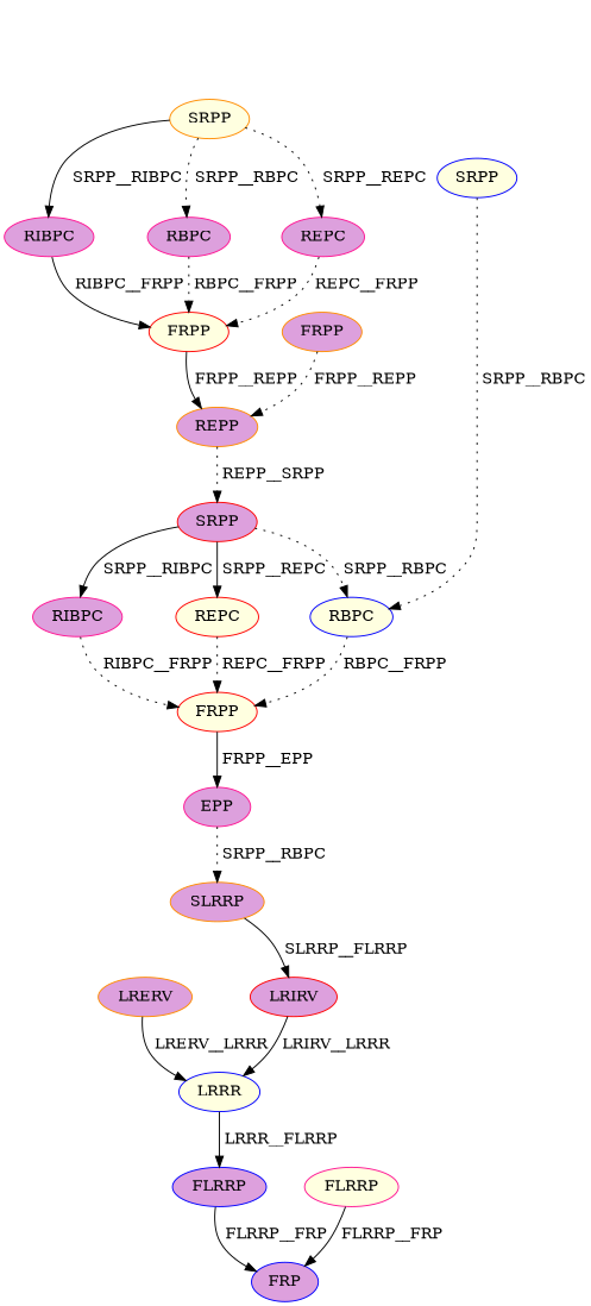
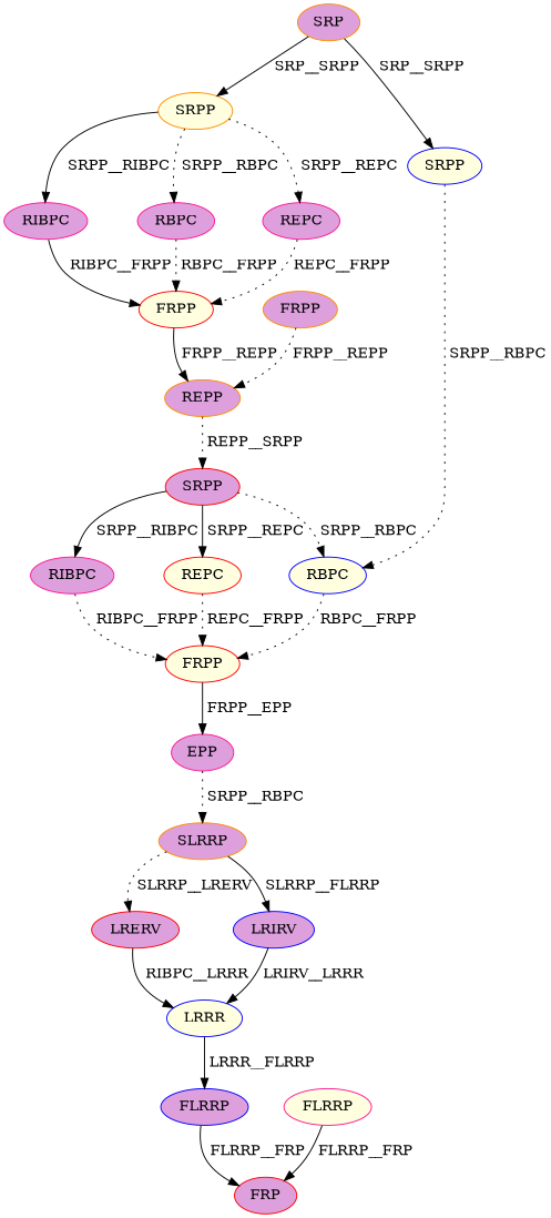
  digraph {
    fontname="DejaVu Serif"
    node [color=darkorange fillcolor=plum fontcolor=black fontname="DejaVu Serif" style=filled]
    edge [color=black fontcolor=black fontname="DejaVu Serif" style=solid]
+   n1 [label=SRP]
    n2 [fillcolor=lightyellow label=SRPP]
    n3 [color=blue fillcolor=lightyellow label=SRPP]
    n4 [color=deeppink label=RBPC]
    n5 [color=deeppink label=REPC]
    n6 [color=deeppink label=RIBPC]
    n7 [color=blue fillcolor=lightyellow label=RBPC]
    n8 [color=red fillcolor=lightyellow label=FRPP]
    n9 [label=FRPP]
    n10 [label=REPP]
    n11 [color=red label=SRPP]
    n12 [color=red fillcolor=lightyellow label=FRPP]
    n13 [color=deeppink label=RIBPC]
    n14 [color=red fillcolor=lightyellow label=REPC]
    n15 [color=deeppink label=EPP]
    n16 [label=SLRRP]
-   n17 [label=LRERV]
-   n18 [color=red label=LRIRV]
+   n17 [color=red label=LRERV]
+   n18 [color=blue label=LRIRV]
    n19 [color=blue fillcolor=lightyellow label=LRRR]
    n20 [color=blue label=FLRRP]
    n21 [color=deeppink fillcolor=lightyellow label=FLRRP]
-   n22 [color=blue label=FRP]
+   n22 [color=red label=FRP]
+   n1 -> n2 [label=" SRP__SRPP"]
+   n1 -> n3 [label=" SRP__SRPP"]
    n2 -> n4 [label=" SRPP__RBPC" style=dotted]
    n2 -> n5 [label=" SRPP__REPC" style=dotted]
    n2 -> n6 [label=" SRPP__RIBPC"]
    n3 -> n7 [label=" SRPP__RBPC" style=dotted]
    n4 -> n8 [label=" RBPC__FRPP" style=dotted]
    n5 -> n8 [label=" REPC__FRPP" style=dotted]
    n6 -> n8 [label=" RIBPC__FRPP"]
    n7 -> n12 [label=" RBPC__FRPP" style=dotted]
    n8 -> n10 [label=" FRPP__REPP"]
    n9 -> n10 [label=" FRPP__REPP" style=dotted]
    n10 -> n11 [label=" REPP__SRPP" style=dotted]
    n11 -> n7 [label=" SRPP__RBPC" style=dotted]
    n11 -> n13 [label=" SRPP__RIBPC"]
    n11 -> n14 [label=" SRPP__REPC"]
    n12 -> n15 [label=" FRPP__EPP"]
    n13 -> n12 [label=" RIBPC__FRPP" style=dotted]
    n14 -> n12 [label=" REPC__FRPP" style=dotted]
    n15 -> n16 [label=" SRPP__RBPC" style=dotted]
+   n16 -> n17 [label=" SLRRP__LRERV" style=dotted]
    n16 -> n18 [label=" SLRRP__FLRRP"]
-   n17 -> n19 [label=" LRERV__LRRR"]
+   n17 -> n19 [label=" RIBPC__LRRR"]
    n18 -> n19 [label=" LRIRV__LRRR"]
    n19 -> n20 [label=" LRRR__FLRRP"]
    n20 -> n22 [label=" FLRRP__FRP"]
    n21 -> n22 [label=" FLRRP__FRP"]
  }
